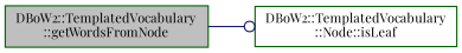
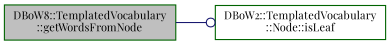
  digraph {
    rankdir=LR
    fontname="Playfair Display"
    node [color=darkgreen fontname="Playfair Display" fontsize=10 shape=record style=filled]
-   n1 [fillcolor=grey75 fontcolor=black height=0.2 label="DBoW2::TemplatedVocabulary\l::getWordsFromNode" width=0.4]
+   n1 [fillcolor=grey75 fontcolor=black height=0.2 label="DBoW8::TemplatedVocabulary\l::getWordsFromNode" width=0.4]
    n2 [fillcolor=white height=0.2 label="DBoW2::TemplatedVocabulary\l::Node::isLeaf" width=0.4]
    n1 -> n2 [color=midnightblue fontname="Playfair Display" fontsize=10 labelfontname=Helvetica labelfontsize=10 style=solid arrowhead=odot]
  }
